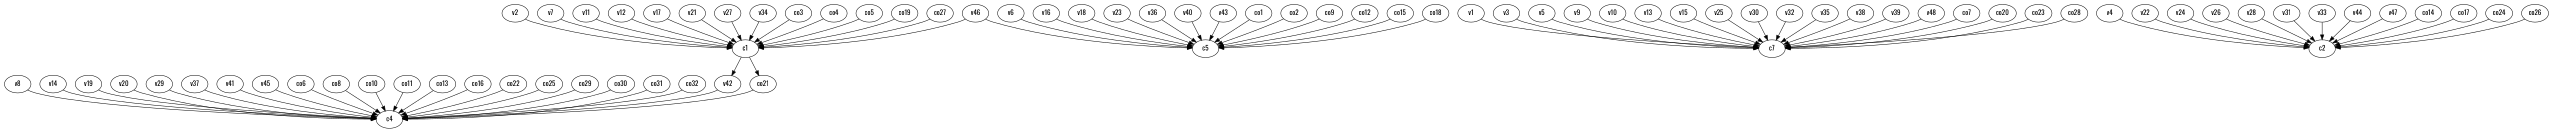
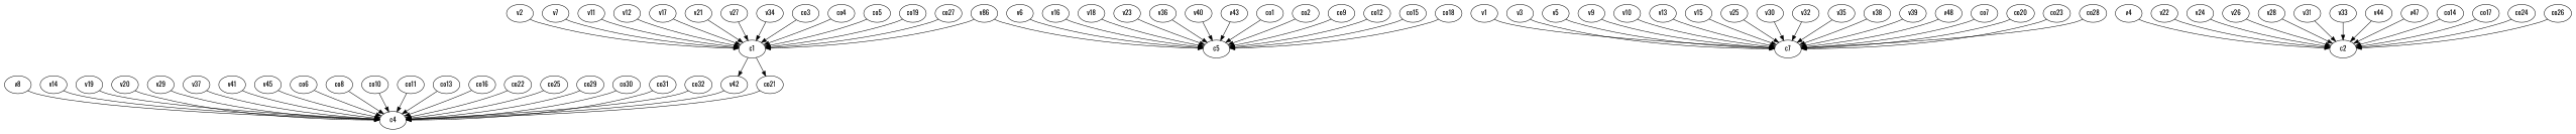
  strict digraph {
    fontname=Oswald
    node [fontname=Oswald]
    edge [fontname=Oswald weight=1]
    c1
    v42
    co21
    c4
    n5 [label=c7]
    v1
    v2
    v3
    v4
    c2
    v5
    v6
    c5
    v7
    v8
    v9
    v10
    v11
    v12
    v13
    v14
    v15
    v16
    v17
    v18
    v19
    v20
    v21
    v22
    v23
    v24
    v25
    v26
    v27
    v28
    v29
    v30
    v31
    v32
    v33
    v34
    v35
    v36
    v37
    v38
    v39
    v40
    v41
    v43
    v44
    v45
-   v46
+   v46 [label=v86]
    v47
    v48
    co1
    co2
    co3
    co4
    co5
    co6
    co7
    co8
    co9
    co10
    co11
    co12
    co13
    co14
    co15
    co16
    co17
    co18
    co19
    co20
    co22
    co23
    co24
    co25
    co26
    co27
    co28
    co29
    co30
    co31
    co32
    c1 -> v42
    c1 -> co21
    v42 -> c4
    co21 -> c4
    v1 -> n5
    v2 -> c1
    v3 -> n5
    v4 -> c2
    v5 -> n5
    v6 -> c5
    v7 -> c1
    v8 -> c4
    v9 -> n5
    v10 -> n5
    v11 -> c1
    v12 -> c1
    v13 -> n5
    v14 -> c4
    v15 -> n5
    v16 -> c5
    v17 -> c1
    v18 -> c5
    v19 -> c4
    v20 -> c4
    v21 -> c1
    v22 -> c2
    v23 -> c5
    v24 -> c2
    v25 -> n5
    v26 -> c2
    v27 -> c1
    v28 -> c2
    v29 -> c4
    v30 -> n5
    v31 -> c2
    v32 -> n5
    v33 -> c2
    v34 -> c1
    v35 -> n5
    v36 -> c5
    v37 -> c4
    v38 -> n5
    v39 -> n5
    v40 -> c5
    v41 -> c4
    v43 -> c5
    v44 -> c2
    v45 -> c4
    v46 -> c1
    v46 -> c5
    v47 -> c2
    v48 -> n5
    co1 -> c5
    co2 -> c5
    co3 -> c1
    co4 -> c1
    co5 -> c1
    co6 -> c4
    co7 -> n5
    co8 -> c4
    co9 -> c5
    co10 -> c4
    co11 -> c4
    co12 -> c5
    co13 -> c4
    co14 -> c2
    co15 -> c5
    co16 -> c4
    co17 -> c2
    co18 -> c5
    co19 -> c1
    co20 -> n5
    co22 -> c4
    co23 -> n5
    co24 -> c2
    co25 -> c4
    co26 -> c2
    co27 -> c1
    co28 -> n5
    co29 -> c4
    co30 -> c4
    co31 -> c4
    co32 -> c4
  }
